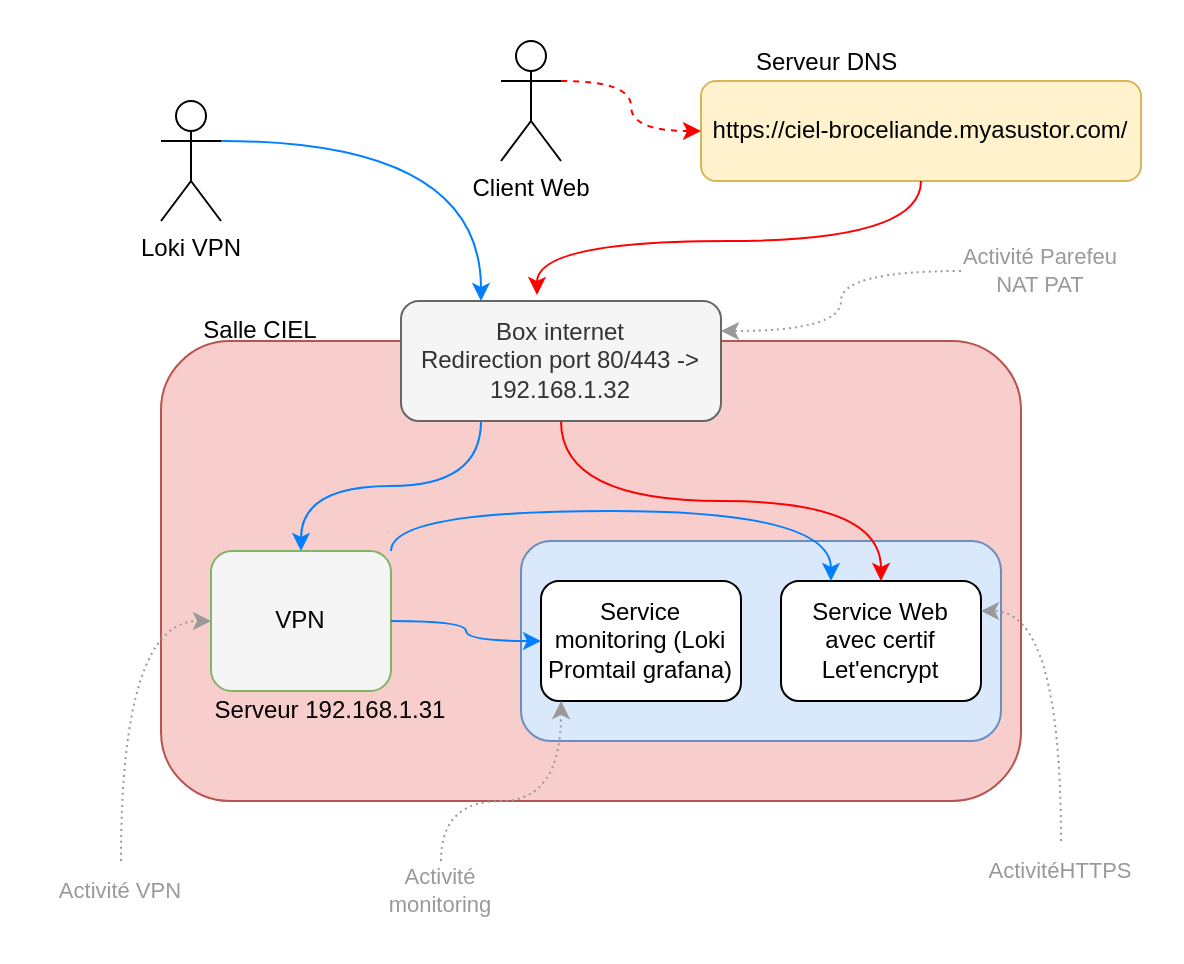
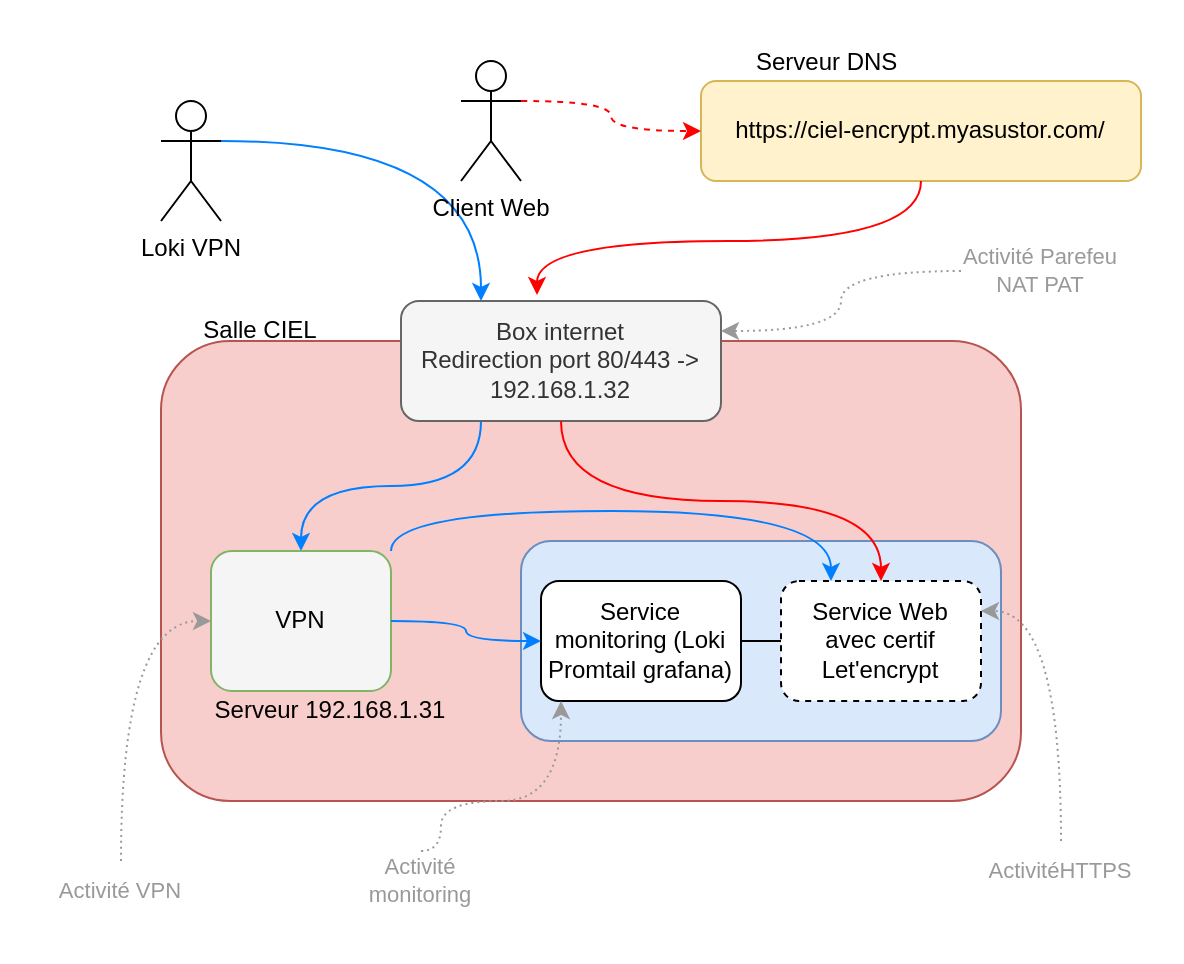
  <mxCell id="0" />
  <mxCell id="1" parent="0" />
  <mxCell id="2" value="" style="rounded=1;whiteSpace=wrap;html=1;fillColor=#f8cecc;strokeColor=#b85450;" parent="1" vertex="1"><mxGeometry x="80" y="170" width="430" height="230" as="geometry" /></mxCell>
  <mxCell id="3" value="Salle CIEL" style="text;html=1;align=center;verticalAlign=middle;whiteSpace=wrap;rounded=0;" parent="1" vertex="1"><mxGeometry x="100" y="150" width="60" height="30" as="geometry" /></mxCell>
  <mxCell id="4" style="edgeStyle=orthogonalEdgeStyle;shape=connector;curved=1;rounded=0;orthogonalLoop=1;jettySize=auto;html=1;exitX=0.25;exitY=1;exitDx=0;exitDy=0;entryX=0.5;entryY=0;entryDx=0;entryDy=0;strokeColor=#007FFF;align=center;verticalAlign=middle;fontFamily=Helvetica;fontSize=11;fontColor=default;labelBackgroundColor=default;endArrow=classic;fillColor=#f8cecc;" parent="1" source="5" target="7" edge="1"><mxGeometry relative="1" as="geometry" /></mxCell>
  <mxCell id="5" value="Box internet&lt;br&gt;Redirection port 80/443 -&amp;gt; 192.168.1.32" style="rounded=1;whiteSpace=wrap;html=1;fillColor=#f5f5f5;fontColor=#333333;strokeColor=#666666;" parent="1" vertex="1"><mxGeometry x="200" y="150" width="160" height="60" as="geometry" /></mxCell>
  <mxCell id="6" value="" style="group" parent="1" vertex="1" connectable="0"><mxGeometry x="100" y="275" width="130" height="95" as="geometry" /></mxCell>
  <mxCell id="7" value="VPN" style="rounded=1;whiteSpace=wrap;html=1;fillColor=#f5f5f5;strokeColor=#82b366;" parent="6" vertex="1"><mxGeometry x="5" width="90" height="70" as="geometry" /></mxCell>
  <mxCell id="8" value="Serveur 192.168.1.31" style="text;html=1;align=center;verticalAlign=middle;whiteSpace=wrap;rounded=0;" parent="6" vertex="1"><mxGeometry y="65" width="130" height="30" as="geometry" /></mxCell>
  <mxCell id="9" value="" style="group" parent="1" vertex="1" connectable="0"><mxGeometry x="350" y="30" width="220" height="60" as="geometry" /></mxCell>
- <mxCell id="10" value="https://ciel-broceliande.myasustor.com/" style="rounded=1;whiteSpace=wrap;html=1;fillColor=#fff2cc;strokeColor=#d6b656;" parent="9" vertex="1"><mxGeometry y="10" width="220" height="50" as="geometry" /></mxCell>
+ <mxCell id="10" value="https://ciel-encrypt.myasustor.com/" style="rounded=1;whiteSpace=wrap;html=1;fillColor=#fff2cc;strokeColor=#d6b656;" parent="9" vertex="1"><mxGeometry y="10" width="220" height="50" as="geometry" /></mxCell>
  <mxCell id="11" value="Serveur DNS&amp;nbsp;" style="text;html=1;align=center;verticalAlign=middle;whiteSpace=wrap;rounded=0;" parent="9" vertex="1"><mxGeometry x="20" width="90" as="geometry" /></mxCell>
  <mxCell id="12" style="edgeStyle=orthogonalEdgeStyle;shape=connector;curved=1;rounded=0;orthogonalLoop=1;jettySize=auto;html=1;exitX=1;exitY=0.333;exitDx=0;exitDy=0;exitPerimeter=0;entryX=0.25;entryY=0;entryDx=0;entryDy=0;strokeColor=#007FFF;align=center;verticalAlign=middle;fontFamily=Helvetica;fontSize=11;fontColor=default;labelBackgroundColor=default;endArrow=classic;fillColor=#f8cecc;" parent="1" source="13" target="5" edge="1"><mxGeometry relative="1" as="geometry" /></mxCell>
  <mxCell id="13" value="Loki VPN" style="shape=umlActor;verticalLabelPosition=bottom;verticalAlign=top;html=1;outlineConnect=0;" parent="1" vertex="1"><mxGeometry x="80" y="50" width="30" height="60" as="geometry" /></mxCell>
  <mxCell id="14" style="edgeStyle=orthogonalEdgeStyle;rounded=0;orthogonalLoop=1;jettySize=auto;html=1;exitX=1;exitY=0.333;exitDx=0;exitDy=0;exitPerimeter=0;entryX=0;entryY=0.5;entryDx=0;entryDy=0;curved=1;fillColor=#f8cecc;strokeColor=#FF0000;dashed=1;" parent="1" source="15" target="10" edge="1"><mxGeometry relative="1" as="geometry" /></mxCell>
- <mxCell id="15" value="Client Web" style="shape=umlActor;verticalLabelPosition=bottom;verticalAlign=top;html=1;outlineConnect=0;" parent="1" vertex="1"><mxGeometry x="250" y="20" width="30" height="60" as="geometry" /></mxCell>
+ <mxCell id="15" value="Client Web" style="shape=umlActor;verticalLabelPosition=bottom;verticalAlign=top;html=1;outlineConnect=0;" parent="1" vertex="1"><mxGeometry x="230" y="30" width="30" height="60" as="geometry" /></mxCell>
  <mxCell id="16" style="edgeStyle=orthogonalEdgeStyle;shape=connector;curved=1;rounded=0;orthogonalLoop=1;jettySize=auto;html=1;exitX=0.5;exitY=1;exitDx=0;exitDy=0;entryX=0.425;entryY=-0.05;entryDx=0;entryDy=0;entryPerimeter=0;strokeColor=#FF0000;align=center;verticalAlign=middle;fontFamily=Helvetica;fontSize=11;fontColor=default;labelBackgroundColor=default;endArrow=classic;fillColor=#f8cecc;" parent="1" source="10" target="5" edge="1"><mxGeometry relative="1" as="geometry" /></mxCell>
  <mxCell id="17" value="" style="group" parent="1" vertex="1" connectable="0"><mxGeometry x="260" y="270" width="240" height="130" as="geometry" /></mxCell>
  <mxCell id="18" value="" style="rounded=1;whiteSpace=wrap;html=1;fillColor=#dae8fc;strokeColor=#6c8ebf;" parent="17" vertex="1"><mxGeometry width="240" height="100" as="geometry" /></mxCell>
- <mxCell id="19" value="Service Web&lt;br&gt;avec certif&lt;br&gt;Let'encrypt" style="rounded=1;whiteSpace=wrap;html=1;" parent="17" vertex="1"><mxGeometry x="130" y="20" width="100" height="60" as="geometry" /></mxCell>
+ <mxCell id="19" value="Service Web&lt;br&gt;avec certif&lt;br&gt;Let'encrypt" style="rounded=1;whiteSpace=wrap;html=1;dashed=1;" parent="17" vertex="1"><mxGeometry x="130" y="20" width="100" height="60" as="geometry" /></mxCell>
+ <mxCell id="20" style="edgeStyle=orthogonalEdgeStyle;rounded=0;orthogonalLoop=1;jettySize=auto;html=1;exitX=1;exitY=0.5;exitDx=0;exitDy=0;entryX=0;entryY=0.5;entryDx=0;entryDy=0;endArrow=none;startFill=0;" edge="1" parent="17" source="21" target="19"><mxGeometry relative="1" as="geometry" /></mxCell>
  <mxCell id="21" value="Service monitoring (Loki Promtail grafana)" style="rounded=1;whiteSpace=wrap;html=1;" parent="17" vertex="1"><mxGeometry x="10" y="20" width="100" height="60" as="geometry" /></mxCell>
  <mxCell id="22" style="edgeStyle=orthogonalEdgeStyle;shape=connector;curved=1;rounded=0;orthogonalLoop=1;jettySize=auto;html=1;exitX=0.5;exitY=1;exitDx=0;exitDy=0;entryX=0.5;entryY=0;entryDx=0;entryDy=0;strokeColor=#FF0000;align=center;verticalAlign=middle;fontFamily=Helvetica;fontSize=11;fontColor=default;labelBackgroundColor=default;endArrow=classic;fillColor=#f8cecc;" parent="1" source="5" target="19" edge="1"><mxGeometry relative="1" as="geometry" /></mxCell>
  <mxCell id="23" style="edgeStyle=orthogonalEdgeStyle;shape=connector;curved=1;rounded=0;orthogonalLoop=1;jettySize=auto;html=1;exitX=1;exitY=0;exitDx=0;exitDy=0;entryX=0.25;entryY=0;entryDx=0;entryDy=0;strokeColor=#007FFF;align=center;verticalAlign=middle;fontFamily=Helvetica;fontSize=11;fontColor=default;labelBackgroundColor=default;endArrow=classic;fillColor=#f8cecc;" parent="1" source="7" target="19" edge="1"><mxGeometry relative="1" as="geometry" /></mxCell>
  <mxCell id="24" style="edgeStyle=orthogonalEdgeStyle;shape=connector;curved=1;rounded=0;orthogonalLoop=1;jettySize=auto;html=1;exitX=1;exitY=0.5;exitDx=0;exitDy=0;entryX=0;entryY=0.5;entryDx=0;entryDy=0;strokeColor=#007FFF;align=center;verticalAlign=middle;fontFamily=Helvetica;fontSize=11;fontColor=default;labelBackgroundColor=default;endArrow=classic;fillColor=#f8cecc;" parent="1" source="7" target="21" edge="1"><mxGeometry relative="1" as="geometry" /></mxCell>
  <mxCell id="25" style="edgeStyle=orthogonalEdgeStyle;shape=connector;curved=1;rounded=0;orthogonalLoop=1;jettySize=auto;html=1;entryX=1;entryY=0.25;entryDx=0;entryDy=0;strokeColor=#999999;align=center;verticalAlign=middle;fontFamily=Helvetica;fontSize=11;fontColor=default;labelBackgroundColor=default;endArrow=classic;fillColor=#f8cecc;dashed=1;dashPattern=1 2;" parent="1" source="26" target="5" edge="1"><mxGeometry relative="1" as="geometry" /></mxCell>
  <mxCell id="26" value="&lt;font style=&quot;color: rgb(153, 153, 153);&quot;&gt;Activité Parefeu NAT PAT&lt;/font&gt;" style="text;html=1;align=center;verticalAlign=middle;whiteSpace=wrap;rounded=0;fontFamily=Helvetica;fontSize=11;fontColor=default;labelBackgroundColor=default;" parent="1" vertex="1"><mxGeometry x="480" y="120" width="80" height="30" as="geometry" /></mxCell>
  <mxCell id="27" style="edgeStyle=orthogonalEdgeStyle;shape=connector;curved=1;rounded=0;orthogonalLoop=1;jettySize=auto;html=1;exitX=0.5;exitY=0;exitDx=0;exitDy=0;entryX=0;entryY=0.5;entryDx=0;entryDy=0;dashed=1;dashPattern=1 2;strokeColor=#999999;align=center;verticalAlign=middle;fontFamily=Helvetica;fontSize=11;fontColor=default;labelBackgroundColor=default;endArrow=classic;fillColor=#f8cecc;" parent="1" source="28" target="7" edge="1"><mxGeometry relative="1" as="geometry" /></mxCell>
  <mxCell id="28" value="&lt;font style=&quot;color: rgb(153, 153, 153);&quot;&gt;Activité VPN&lt;/font&gt;" style="text;html=1;align=center;verticalAlign=middle;whiteSpace=wrap;rounded=0;fontFamily=Helvetica;fontSize=11;fontColor=default;labelBackgroundColor=default;" parent="1" vertex="1"><mxGeometry x="20" y="430" width="80" height="30" as="geometry" /></mxCell>
  <mxCell id="29" style="edgeStyle=orthogonalEdgeStyle;shape=connector;curved=1;rounded=0;orthogonalLoop=1;jettySize=auto;html=1;exitX=0.5;exitY=0;exitDx=0;exitDy=0;entryX=1;entryY=0.25;entryDx=0;entryDy=0;dashed=1;dashPattern=1 2;strokeColor=#999999;align=center;verticalAlign=middle;fontFamily=Helvetica;fontSize=11;fontColor=default;labelBackgroundColor=default;endArrow=classic;fillColor=#f8cecc;" parent="1" source="30" target="19" edge="1"><mxGeometry relative="1" as="geometry" /></mxCell>
  <mxCell id="30" value="&lt;font style=&quot;color: rgb(153, 153, 153);&quot;&gt;ActivitéHTTPS&lt;/font&gt;" style="text;html=1;align=center;verticalAlign=middle;whiteSpace=wrap;rounded=0;fontFamily=Helvetica;fontSize=11;fontColor=default;labelBackgroundColor=default;" parent="1" vertex="1"><mxGeometry x="490" y="420" width="80" height="30" as="geometry" /></mxCell>
  <mxCell id="31" style="edgeStyle=orthogonalEdgeStyle;shape=connector;curved=1;rounded=0;orthogonalLoop=1;jettySize=auto;html=1;exitX=0.5;exitY=0;exitDx=0;exitDy=0;dashed=1;dashPattern=1 2;strokeColor=#999999;align=center;verticalAlign=middle;fontFamily=Helvetica;fontSize=11;fontColor=default;labelBackgroundColor=default;endArrow=classic;fillColor=#f8cecc;" parent="1" source="32" target="21" edge="1"><mxGeometry relative="1" as="geometry"><Array as="points"><mxPoint x="220" y="400" /><mxPoint x="280" y="400" /></Array></mxGeometry></mxCell>
- <mxCell id="32" value="&lt;font style=&quot;color: rgb(153, 153, 153);&quot;&gt;Activité monitoring&lt;/font&gt;" style="text;html=1;align=center;verticalAlign=middle;whiteSpace=wrap;rounded=0;fontFamily=Helvetica;fontSize=11;fontColor=default;labelBackgroundColor=default;" parent="1" vertex="1"><mxGeometry x="180" y="430" width="80" height="30" as="geometry" /></mxCell>
+ <mxCell id="32" value="&lt;font style=&quot;color: rgb(153, 153, 153);&quot;&gt;Activité monitoring&lt;/font&gt;" style="text;html=1;align=center;verticalAlign=middle;whiteSpace=wrap;rounded=0;fontFamily=Helvetica;fontSize=11;fontColor=default;labelBackgroundColor=default;" parent="1" vertex="1"><mxGeometry x="170" y="425" width="80" height="30" as="geometry" /></mxCell>
